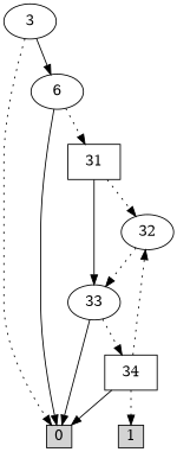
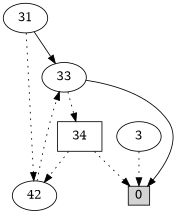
  digraph {
    edge [style=dotted]
    n1 [height=0.3 label=0 shape=box style=filled width=0.3]
-   n2 [height=0.3 label=1 shape=box style=filled width=0.3]
    n3 [label=3]
-   n4 [label=6]
-   n5 [label=31 shape=box]
-   n6 [label=32]
+   n5 [label=31]
+   n6 [label=42]
    n7 [label=33]
    n8 [label=34 shape=box]
    n3 -> n1
-   n3 -> n4 [style=filled]
-   n4 -> n1 [style=filled]
-   n4 -> n5
    n5 -> n6
    n5 -> n7 [style=filled]
    n6 -> n7
    n7 -> n1 [style=filled]
    n7 -> n8
-   n8 -> n1 [style=filled]
-   n8 -> n2
+   n8 -> n1
    n8 -> n6
  }
